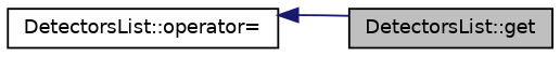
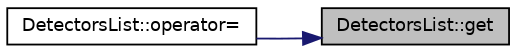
  digraph {
    rankdir=RL
    node [color=black fontname=Helvetica fontsize=10 shape=record style=filled]
    n1 [fillcolor=grey75 fontcolor=black height=0.2 label="DetectorsList::get" width=0.4]
    n2 [fillcolor=white height=0.2 label="DetectorsList::operator=" width=0.4]
-   n2 -> n1 [color=midnightblue dir=back fontname=Helvetica fontsize=10 labelfontname=Helvetica labelfontsize=10 style=solid]
+   n1 -> n2 [color=midnightblue dir=back fontname=Helvetica fontsize=10 labelfontname=Helvetica labelfontsize=10 style=solid]
  }
